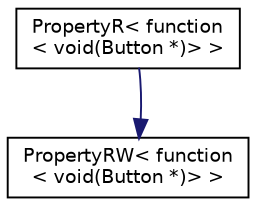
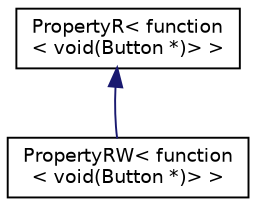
  digraph {
    rankdir=TB
    node [color=black fillcolor=white fontname=Helvetica fontsize=10 shape=record style=filled]
    n1 [height=0.2 label="PropertyR\< function\l\< void(Button *)\> \>" width=0.4]
    n2 [height=0.2 label="PropertyRW\< function\l\< void(Button *)\> \>" width=0.4]
-   n2 -> n1 [color=midnightblue dir=back fontname=Helvetica fontsize=10 labelfontname=Helvetica labelfontsize=10 style=solid]
+   n1 -> n2 [color=midnightblue dir=back fontname=Helvetica fontsize=10 labelfontname=Helvetica labelfontsize=10 style=solid]
  }
